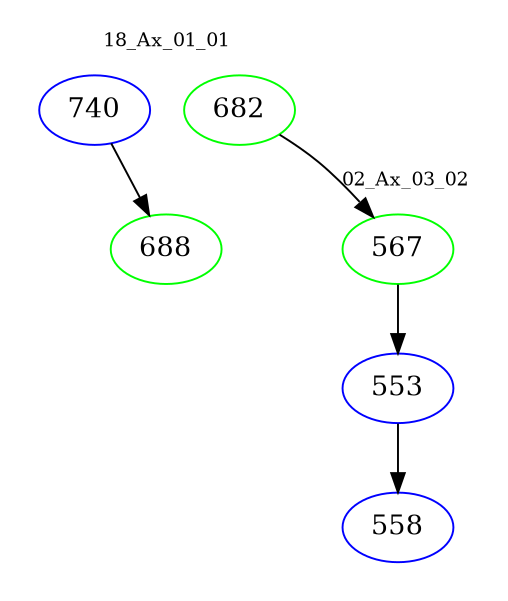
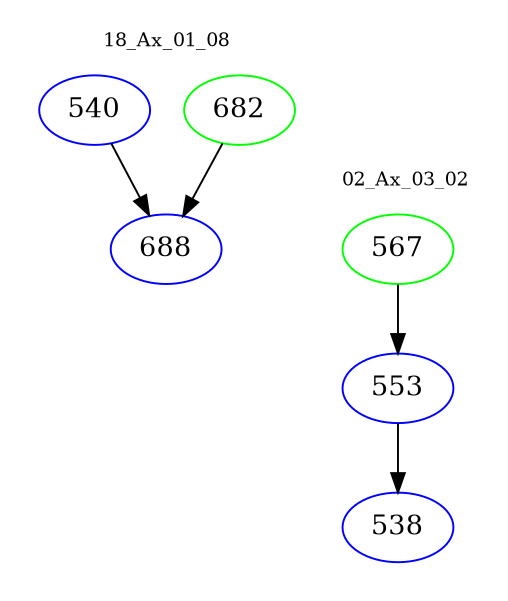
  digraph {
    node [color=blue]
    edge [color=black]
    n1 [color=green label=567]
    n2 [label=553]
-   n3 [label=558]
+   n3 [label=538]
    n4 [color=green label=682]
-   n5 [color=green label=688]
-   n6 [label=740]
+   n5 [label=688]
+   n6 [label=540]
    subgraph cluster_1 {
      color=white
      fontsize=10
      label="02_Ax_03_02"
      n1
      n2
      n3
    }
    subgraph cluster_2 {
      color=white
      fontsize=10
-     label="18_Ax_01_01"
+     label="18_Ax_01_08"
      n4
      n5
      n6
    }
    n1 -> n2
    n2 -> n3
-   n4 -> n1
+   n4 -> n5
    n6 -> n5
  }
